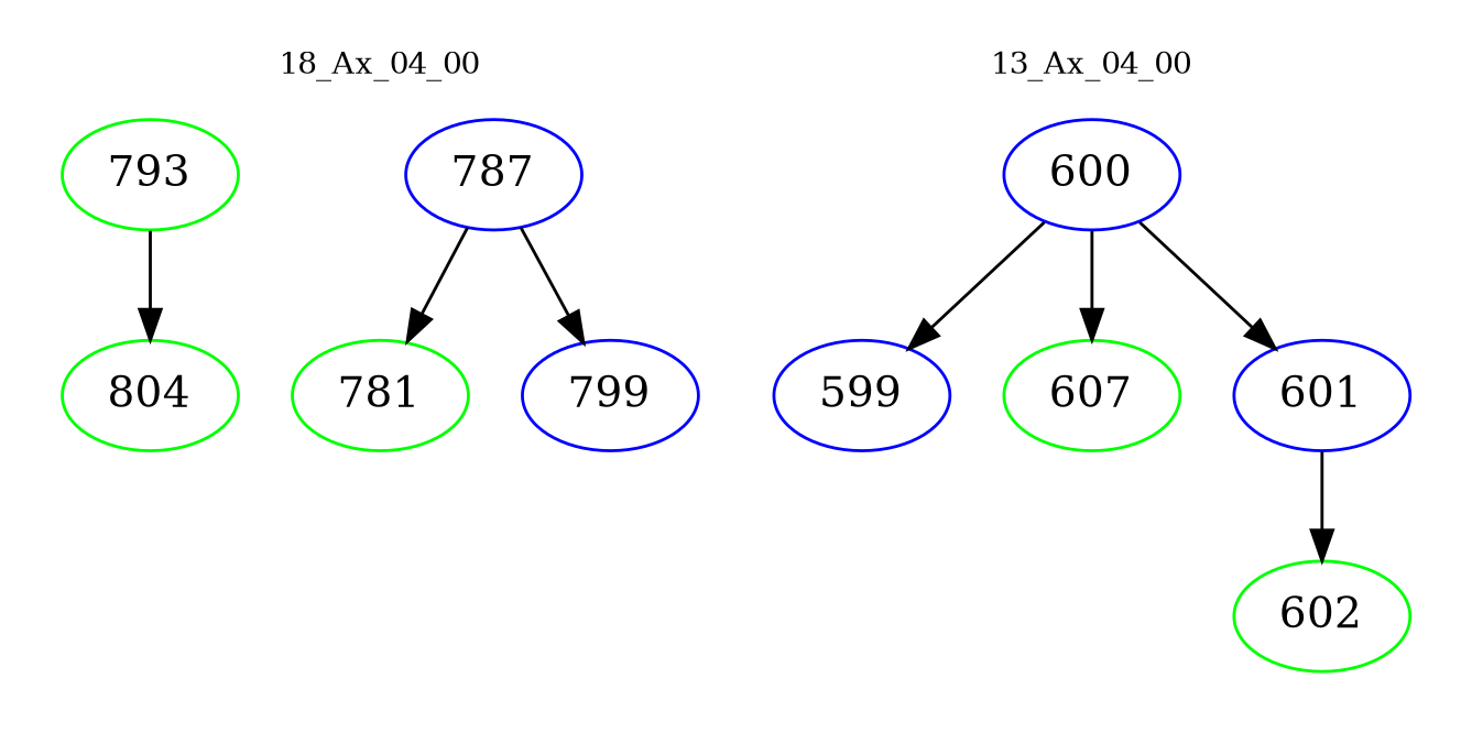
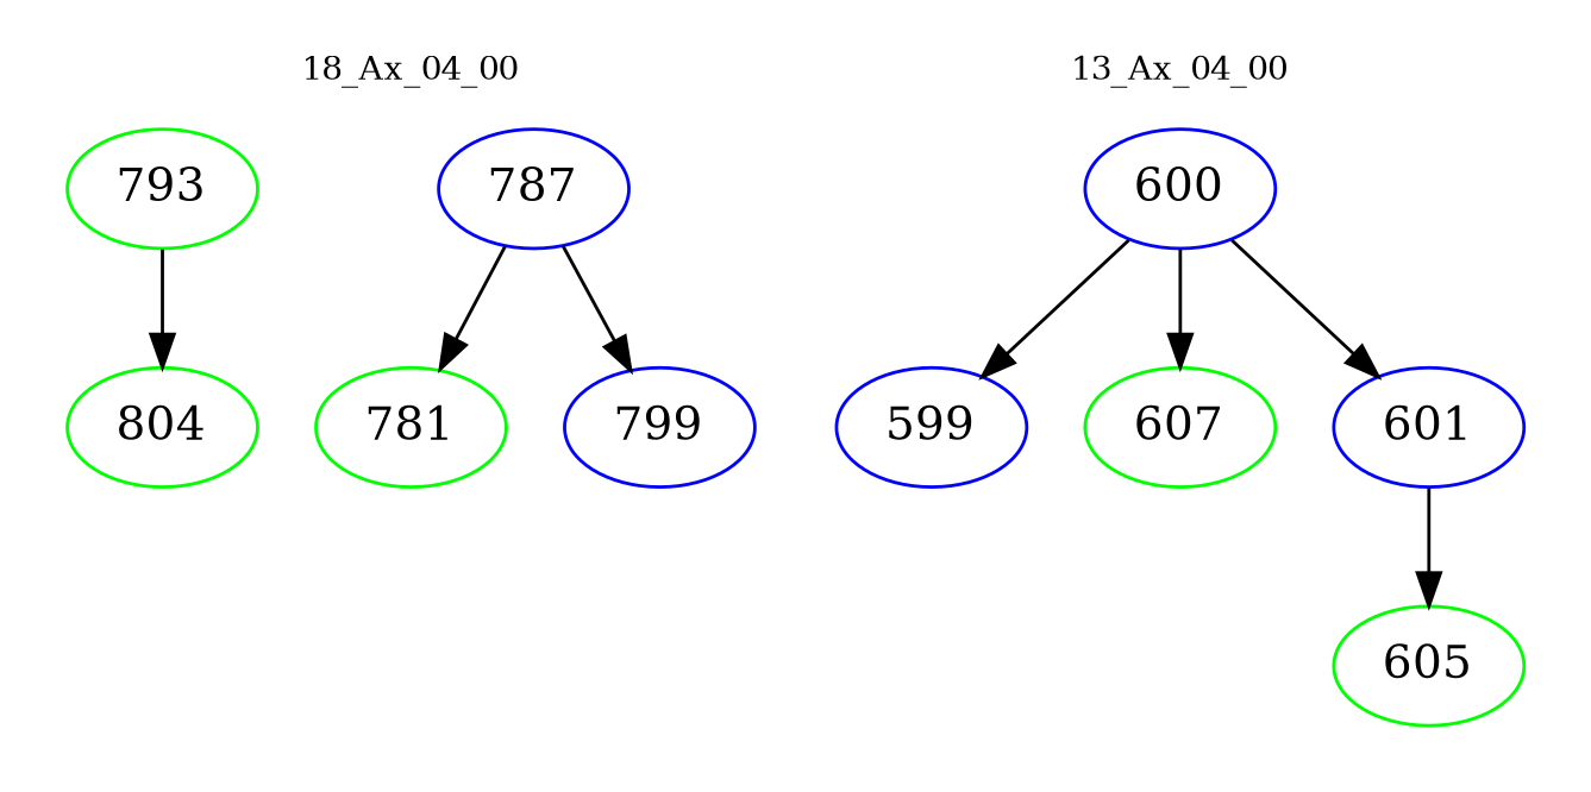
  digraph {
    node [color=blue]
    edge [color=black]
    n1 [label=787]
    n2 [color=green label=781]
    n3 [color=green label=793]
    n4 [label=799]
    n5 [color=green label=804]
    n6 [label=600]
    n7 [label=599]
    n8 [color=green label=607]
    n9 [label=601]
-   n10 [color=green label=602]
+   n10 [color=green label=605]
    subgraph cluster_1 {
      color=white
      fontsize=10
      label="18_Ax_04_00"
      n1
      n2
      n3
      n4
      n5
    }
    subgraph cluster_2 {
      color=white
      fontsize=10
      label="13_Ax_04_00"
      n6
      n7
      n8
      n9
      n10
    }
    n1 -> n2
    n1 -> n4
    n3 -> n5
    n6 -> n7
    n6 -> n8
    n6 -> n9
    n9 -> n10
  }
